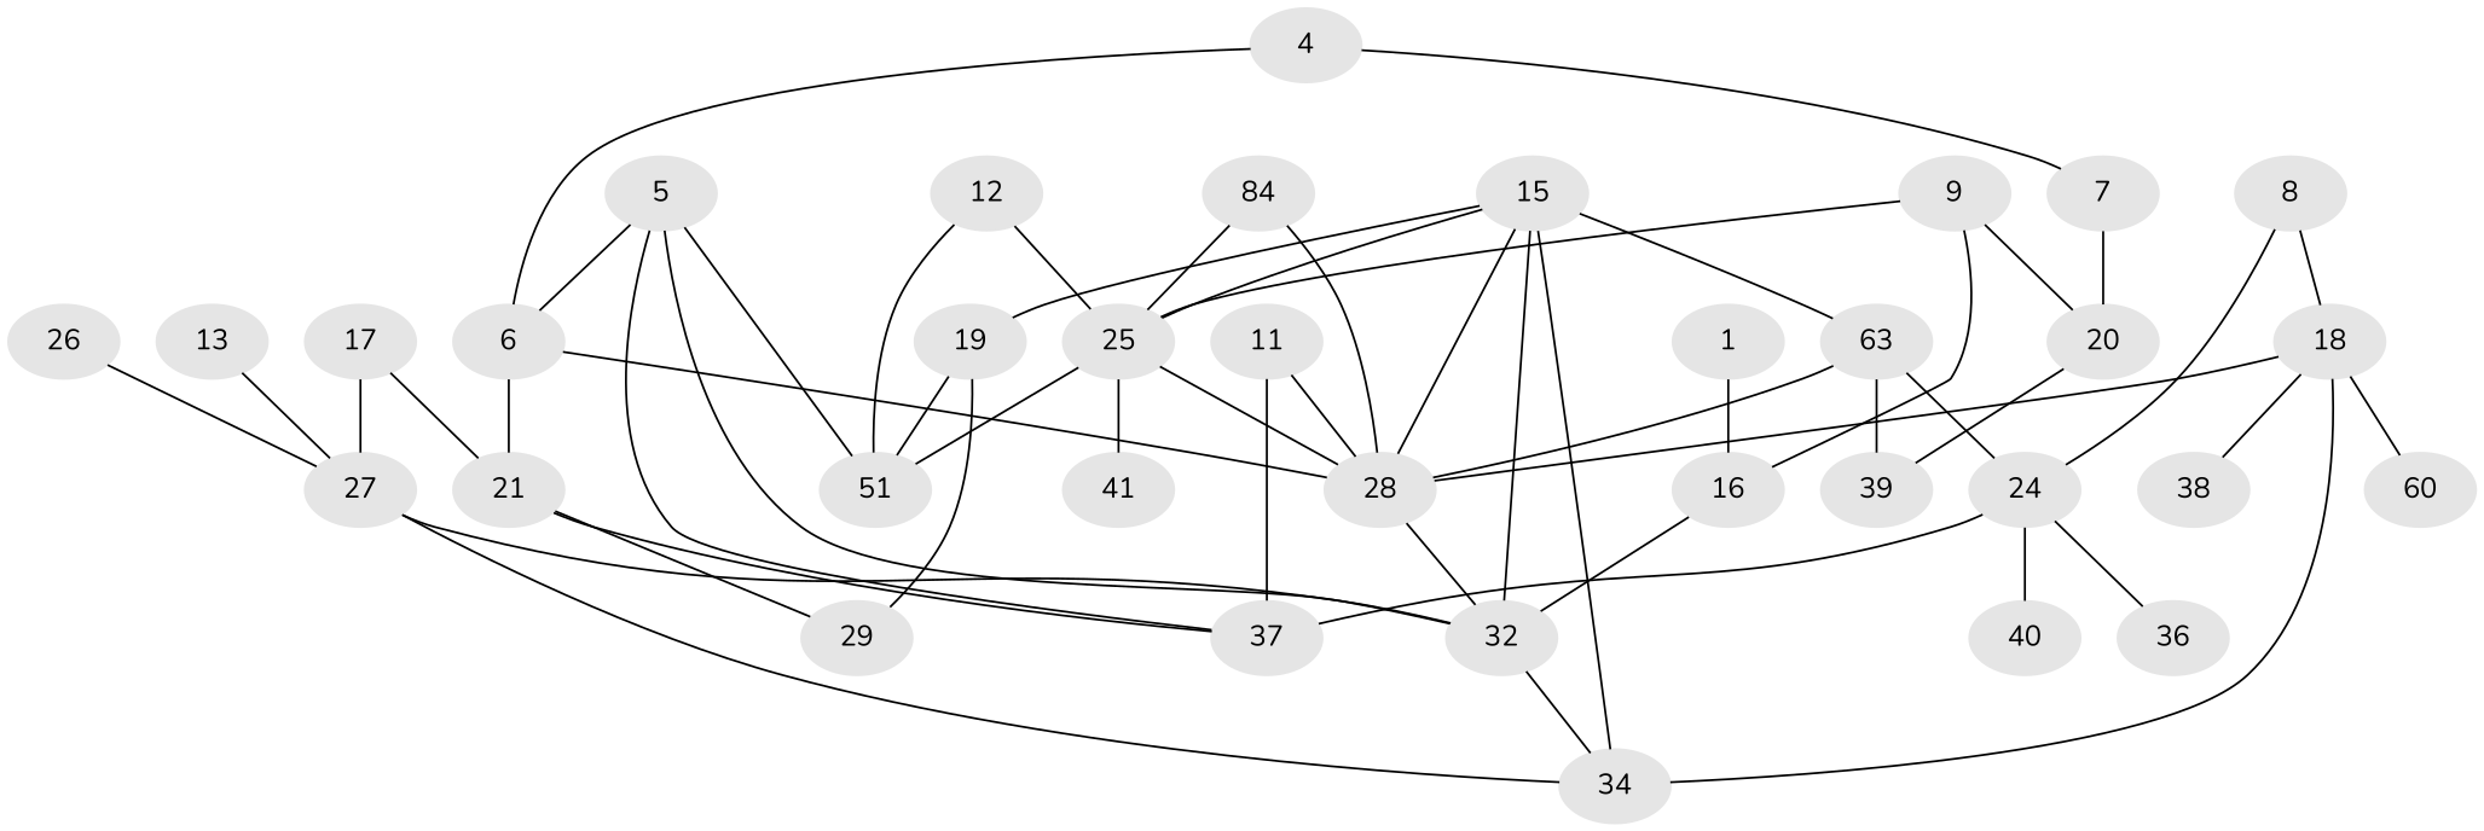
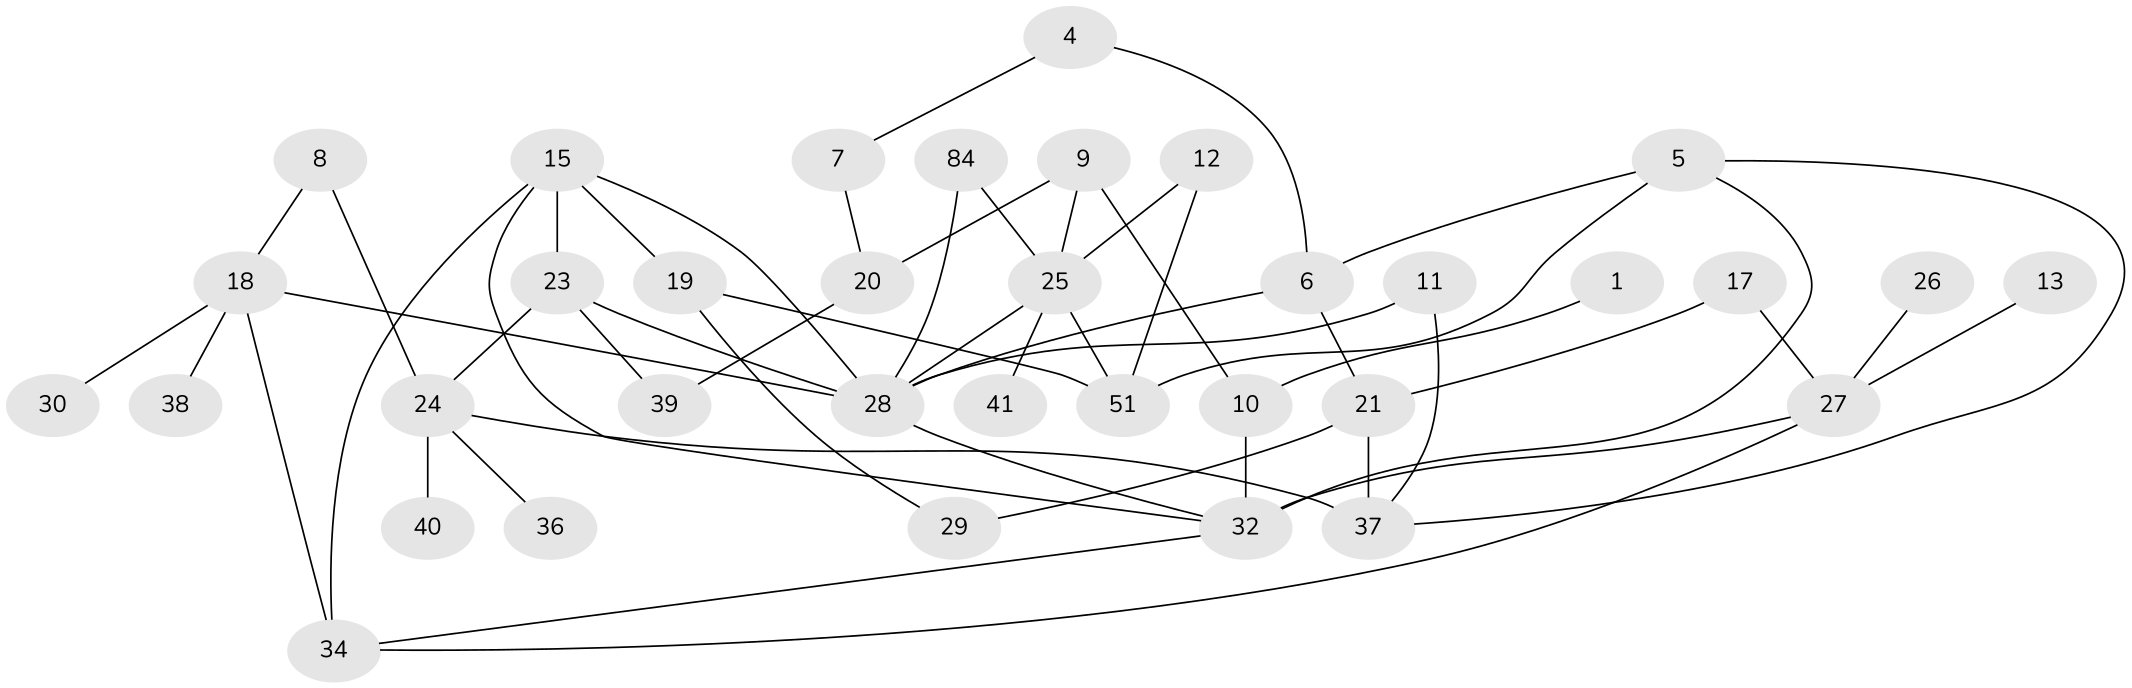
  graph {
    fontname=Nunito
    node [color=gray90 fontname=Nunito style=filled]
    edge [fontname=Nunito weight=1.0]
    1
-   10 [label=16]
+   10
    32
    4
    6
    7
    21
    28
    20
    5
    n11 [label=51]
    37
    29
    34
    39
    8
    18
    24
-   30 [label=60]
+   30
    38
    36
    40
    9
    25
    41
    11
    12
    13
    27
    n30 [label=84]
    15
    19
-   23 [label=63]
+   23
    17
    26
    1 -- 10
    10 -- 32 [weight=2.0]
    32 -- 34
    4 -- 6
    4 -- 7
    6 -- 21
    6 -- 28 [weight=2.0]
    7 -- 20
    21 -- 37
    21 -- 29
    28 -- 32
    20 -- 39
    5 -- 32
    5 -- 6
    5 -- n11
    5 -- 37
    8 -- 18
    8 -- 24
    18 -- 28 [weight=2.0]
    18 -- 34 [weight=2.0]
    18 -- 30
    18 -- 38
    24 -- 37 [weight=2.0]
    24 -- 36
    24 -- 40 [weight=3.0]
    9 -- 10
    9 -- 20
    9 -- 25
    25 -- 28 [weight=2.0]
    25 -- n11 [weight=3.0]
    25 -- 41
    11 -- 28
    11 -- 37
    12 -- n11
    12 -- 25
    13 -- 27
    27 -- 32
    27 -- 34
    n30 -- 28
    n30 -- 25
    15 -- 32
    15 -- 28
    15 -- 34
-   15 -- 25
    15 -- 19
    15 -- 23
    19 -- n11
    19 -- 29
    23 -- 28
    23 -- 39
    23 -- 24
    17 -- 21
    17 -- 27
    26 -- 27
  }
